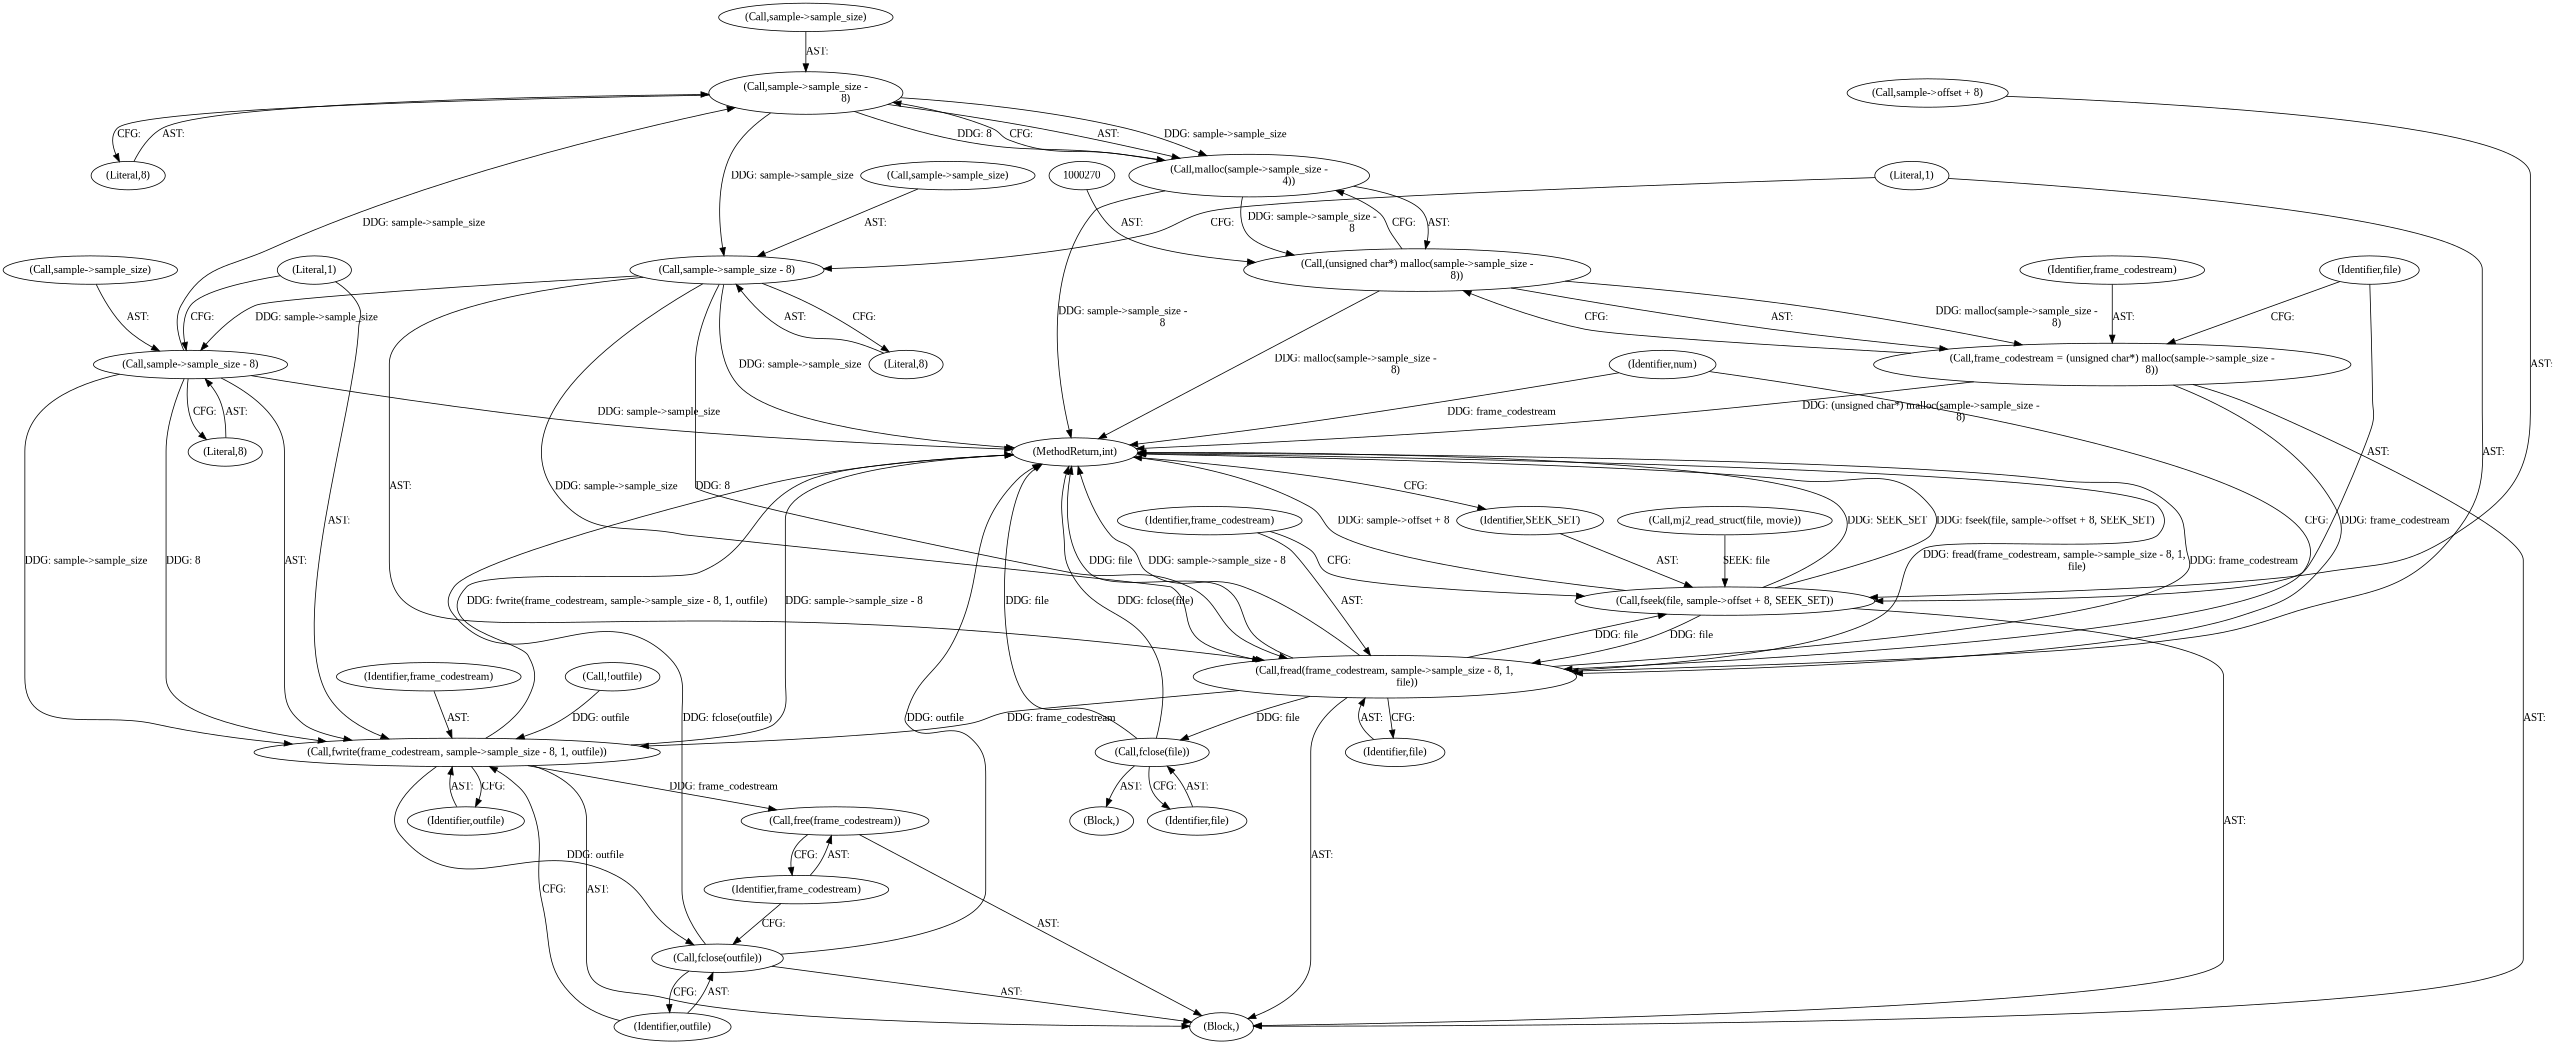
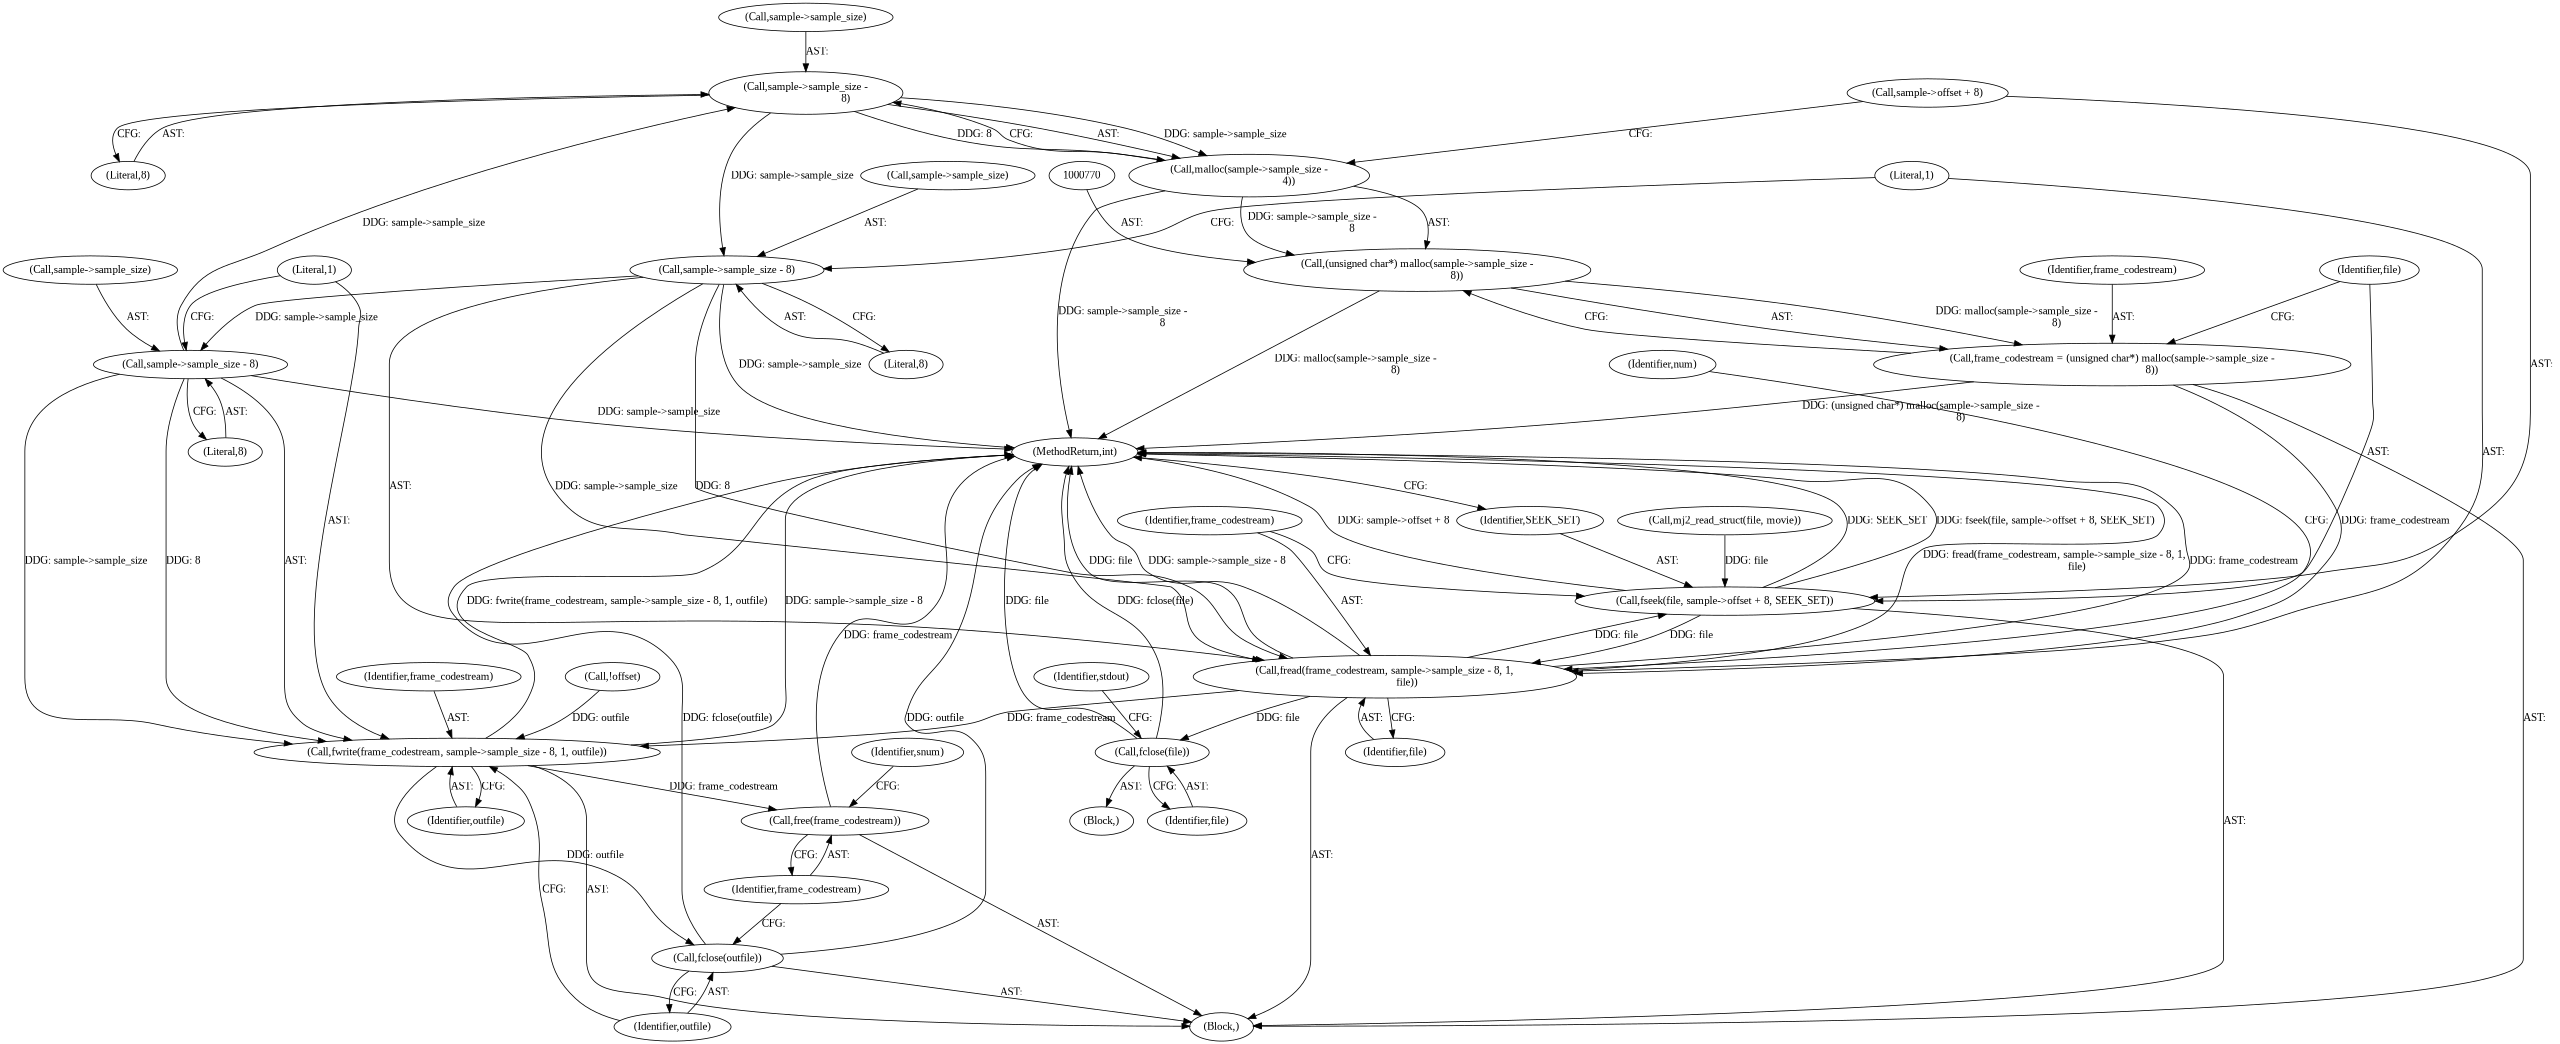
  digraph {
    fontname="Liberation Serif"
    node [fontname="Liberation Serif"]
    edge [fontname="Liberation Serif"]
    n1 [label="(Call,sample->sample_size -\n                           8)"]
    n2 [label="(Call,sample->sample_size - 8)"]
    n3 [label="(Call,malloc(sample->sample_size -\n                           4))"]
    n4 [label="(Literal,8)"]
    n5 [label="(Call,sample->sample_size - 8)"]
    n6 [label="(MethodReturn,int)"]
    n7 [label="(Call,fread(frame_codestream, sample->sample_size - 8, 1,\n               file))"]
    n8 [label="(Literal,8)"]
    n9 [label="(Call,(unsigned char*) malloc(sample->sample_size -\n                           8))"]
    n10 [label="(Call,fwrite(frame_codestream, sample->sample_size - 8, 1, outfile))"]
    n11 [label="(Literal,8)"]
    n12 [label="(Block,)"]
    n13 [label="(Call,fclose(outfile))"]
    n14 [label="(Call,free(frame_codestream))"]
    n15 [label="(Identifier,outfile)"]
    n16 [label="(Identifier,SEEK_SET)"]
    n17 [label="(Call,fseek(file, sample->offset + 8, SEEK_SET))"]
    n18 [label="(Call,fclose(file))"]
    n19 [label="(Identifier,file)"]
    n20 [label="(Call,frame_codestream = (unsigned char*) malloc(sample->sample_size -\n                           8))"]
    n21 [label="(Identifier,file)"]
    n22 [label="(Block,)"]
    n23 [label="(Identifier,outfile)"]
    n24 [label="(Identifier,frame_codestream)"]
    n25 [label="(Call,sample->sample_size)"]
    n26 [label="(Call,sample->offset + 8)"]
+   n27 [label="(Identifier,stdout)"]
    n28 [label="(Identifier,frame_codestream)"]
    n29 [label="(Identifier,num)"]
    n30 [label="(Identifier,frame_codestream)"]
+   n31 [label="(Identifier,snum)"]
    n32 [label="(Call,sample->sample_size)"]
    n33 [label="(Literal,1)"]
    n34 [label="(Call,mj2_read_struct(file, movie))"]
    n35 [label="(Call,sample->sample_size)"]
-   n36 [label="(Call,!outfile)"]
+   n36 [label="(Call,!offset)"]
    n37 [label="(Identifier,frame_codestream)"]
    n38 [label="(Identifier,file)"]
    n39 [label="(Literal,1)"]
-   1000270
+   1000270 [label=1000770]
    n1 -> n2 [label="DDG: sample->sample_size"]
    n1 -> n3 [label="AST: "]
    n1 -> n3 [label="DDG: sample->sample_size"]
    n1 -> n3 [label="DDG: 8"]
    n1 -> n4 [label="CFG: "]
    n2 -> n5 [label="DDG: sample->sample_size"]
    n2 -> n6 [label="DDG: sample->sample_size"]
    n2 -> n7 [label="AST: "]
    n2 -> n7 [label="DDG: sample->sample_size"]
    n2 -> n7 [label="DDG: 8"]
    n2 -> n8 [label="CFG: "]
    n3 -> n1 [label="CFG: "]
    n3 -> n6 [label="DDG: sample->sample_size -\n                           8"]
    n3 -> n9 [label="AST: "]
    n3 -> n9 [label="DDG: sample->sample_size -\n                           8"]
    n4 -> n1 [label="AST: "]
    n5 -> n1 [label="DDG: sample->sample_size"]
    n5 -> n6 [label="DDG: sample->sample_size"]
    n5 -> n10 [label="AST: "]
    n5 -> n10 [label="DDG: sample->sample_size"]
    n5 -> n10 [label="DDG: 8"]
    n5 -> n11 [label="CFG: "]
    n6 -> n16 [label="CFG: "]
    n7 -> n6 [label="DDG: fread(frame_codestream, sample->sample_size - 8, 1,\n               file)"]
    n7 -> n6 [label="DDG: frame_codestream"]
    n7 -> n6 [label="DDG: file"]
    n7 -> n6 [label="DDG: sample->sample_size - 8"]
    n7 -> n10 [label="DDG: frame_codestream"]
    n7 -> n12 [label="AST: "]
    n7 -> n17 [label="DDG: file"]
    n7 -> n18 [label="DDG: file"]
    n7 -> n19 [label="CFG: "]
    n8 -> n2 [label="AST: "]
-   n9 -> n3 [label="CFG: "]
+   n26 -> n3 [label="CFG: "]
    n9 -> n6 [label="DDG: malloc(sample->sample_size -\n                           8)"]
    n9 -> n20 [label="AST: "]
    n9 -> n20 [label="DDG: malloc(sample->sample_size -\n                           8)"]
    n10 -> n6 [label="DDG: sample->sample_size - 8"]
    n10 -> n6 [label="DDG: fwrite(frame_codestream, sample->sample_size - 8, 1, outfile)"]
    n10 -> n12 [label="AST: "]
    n10 -> n13 [label="DDG: outfile"]
    n10 -> n14 [label="DDG: frame_codestream"]
    n10 -> n15 [label="CFG: "]
    n11 -> n5 [label="AST: "]
    n13 -> n6 [label="DDG: outfile"]
    n13 -> n6 [label="DDG: fclose(outfile)"]
    n13 -> n12 [label="AST: "]
    n13 -> n23 [label="CFG: "]
-   n29 -> n6 [label="DDG: frame_codestream"]
+   n14 -> n6 [label="DDG: frame_codestream"]
    n14 -> n12 [label="AST: "]
    n14 -> n24 [label="CFG: "]
    n15 -> n10 [label="AST: "]
    n16 -> n17 [label="AST: "]
    n17 -> n6 [label="DDG: SEEK_SET"]
    n17 -> n6 [label="DDG: fseek(file, sample->offset + 8, SEEK_SET)"]
    n17 -> n6 [label="DDG: sample->offset + 8"]
    n17 -> n7 [label="DDG: file"]
    n17 -> n12 [label="AST: "]
    n18 -> n6 [label="DDG: file"]
    n18 -> n6 [label="DDG: fclose(file)"]
    n18 -> n21 [label="CFG: "]
    n18 -> n22 [label="AST: "]
    n19 -> n7 [label="AST: "]
    n20 -> n6 [label="DDG: (unsigned char*) malloc(sample->sample_size -\n                           8)"]
    n20 -> n7 [label="DDG: frame_codestream"]
    n20 -> n9 [label="CFG: "]
    n20 -> n12 [label="AST: "]
    n21 -> n18 [label="AST: "]
    n23 -> n10 [label="CFG: "]
    n23 -> n13 [label="AST: "]
    n24 -> n13 [label="CFG: "]
    n24 -> n14 [label="AST: "]
    n25 -> n2 [label="AST: "]
    n26 -> n17 [label="AST: "]
+   n27 -> n18 [label="CFG: "]
    n28 -> n7 [label="AST: "]
    n28 -> n17 [label="CFG: "]
    n29 -> n7 [label="CFG: "]
    n30 -> n10 [label="AST: "]
+   n31 -> n14 [label="CFG: "]
    n32 -> n5 [label="AST: "]
    n33 -> n2 [label="CFG: "]
    n33 -> n7 [label="AST: "]
-   n34 -> n17 [label="SEEK: file"]
+   n34 -> n17 [label="DDG: file"]
    n35 -> n1 [label="AST: "]
    n36 -> n10 [label="DDG: outfile"]
    n37 -> n20 [label="AST: "]
    n38 -> n17 [label="AST: "]
    n38 -> n20 [label="CFG: "]
    n39 -> n5 [label="CFG: "]
    n39 -> n10 [label="AST: "]
    1000270 -> n9 [label="AST: "]
  }
